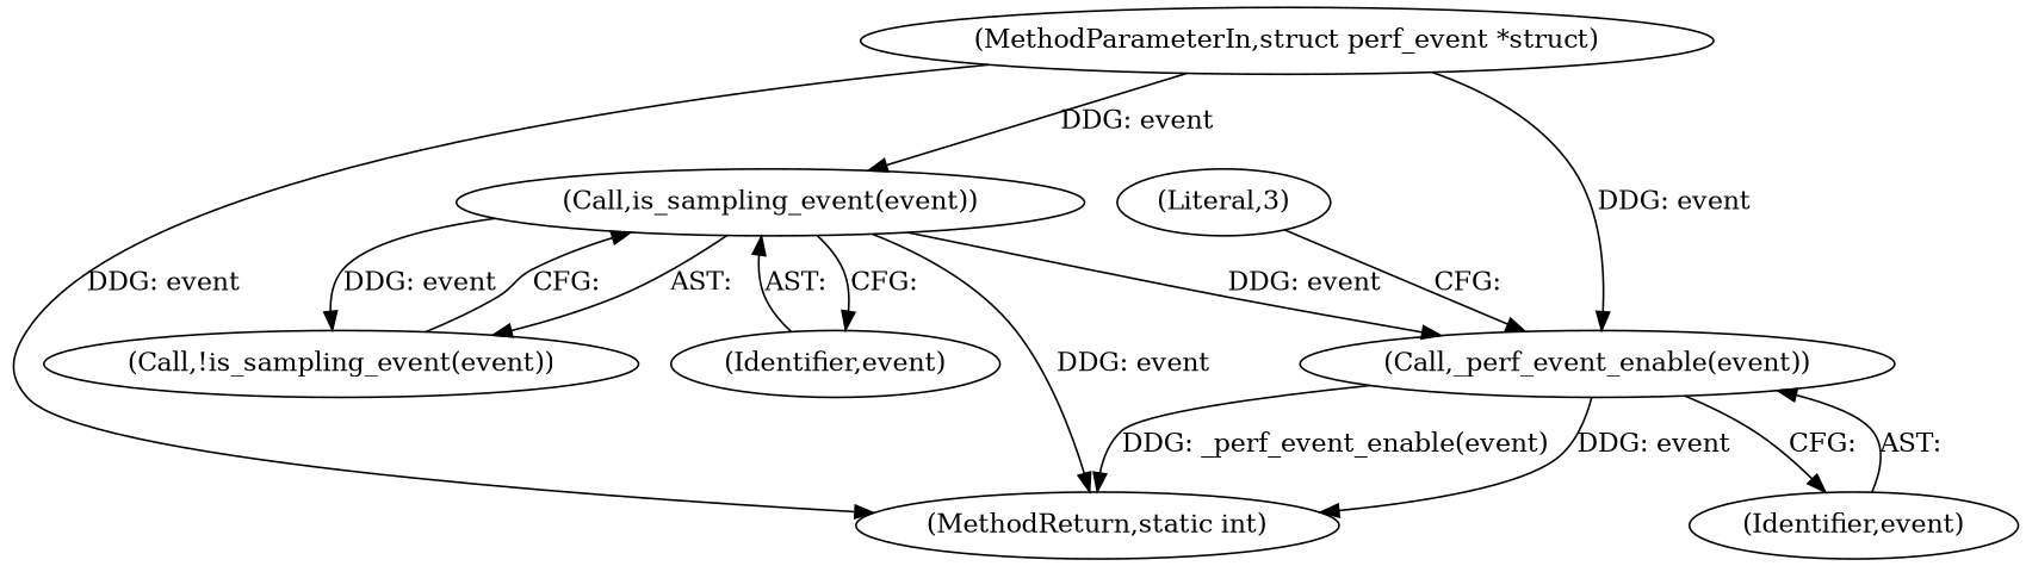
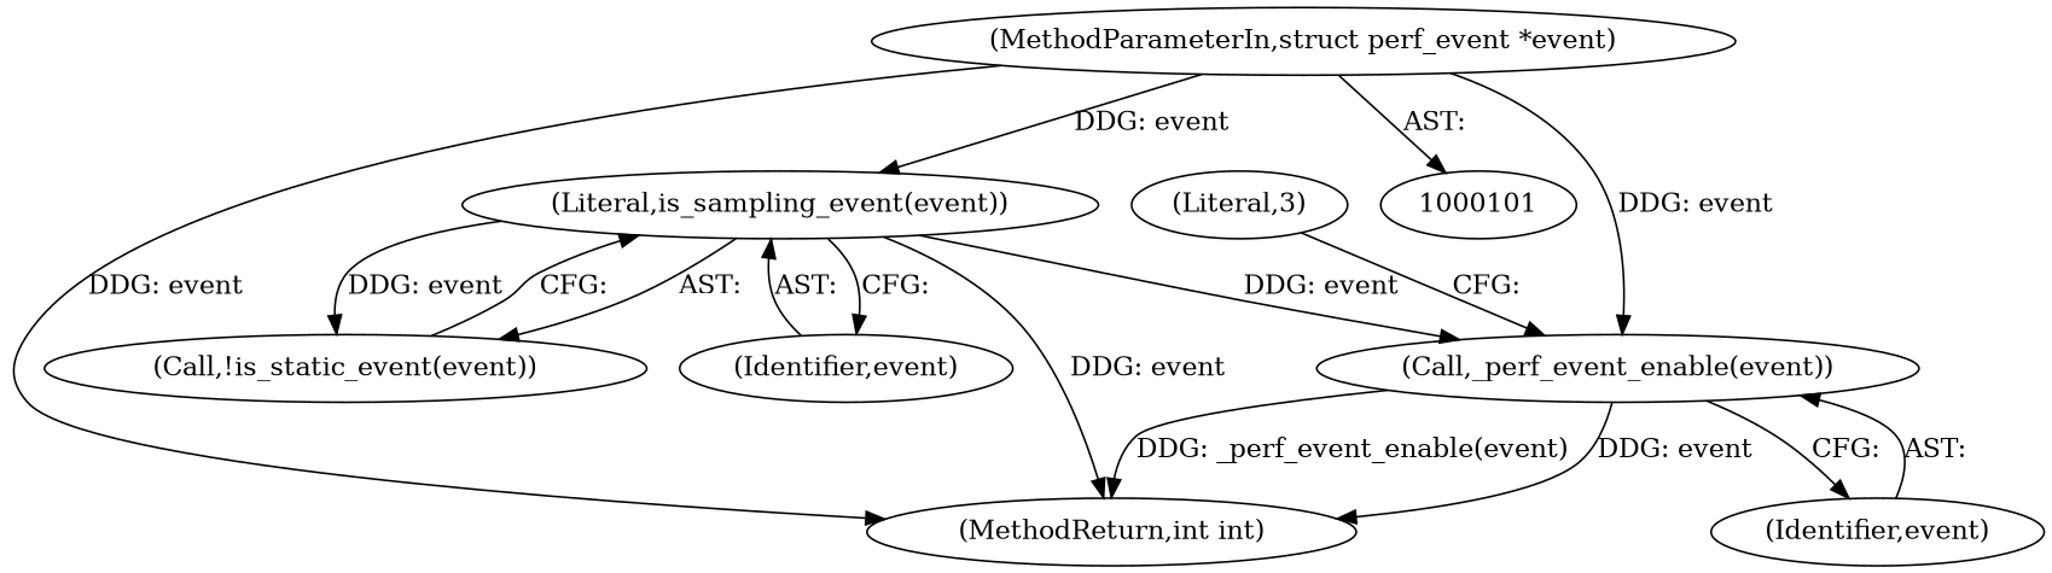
  digraph {
    n1 [label="(Call,_perf_event_enable(event))"]
    n2 [label="(Identifier,event)"]
-   n3 [label="(MethodReturn,static int)"]
-   n4 [label="(Call,is_sampling_event(event))"]
-   n5 [label="(Call,!is_sampling_event(event))"]
+   n3 [label="(MethodReturn,int int)"]
+   n4 [label="(Literal,is_sampling_event(event))"]
+   n5 [label="(Call,!is_static_event(event))"]
    n6 [label="(Identifier,event)"]
-   n7 [label="(MethodParameterIn,struct perf_event *struct)"]
+   n7 [label="(MethodParameterIn,struct perf_event *event)"]
+   1000101
    n9 [label="(Literal,3)"]
    n1 -> n2 [label="CFG: "]
    n1 -> n3 [label="DDG: event"]
    n1 -> n3 [label="DDG: _perf_event_enable(event)"]
    n2 -> n1 [label="AST: "]
    n4 -> n1 [label="DDG: event"]
    n4 -> n3 [label="DDG: event"]
    n4 -> n5 [label="AST: "]
    n4 -> n5 [label="DDG: event"]
    n4 -> n6 [label="CFG: "]
    n5 -> n4 [label="CFG: "]
    n6 -> n4 [label="AST: "]
    n7 -> n1 [label="DDG: event"]
    n7 -> n3 [label="DDG: event"]
    n7 -> n4 [label="DDG: event"]
+   n7 -> 1000101 [label="AST: "]
    n9 -> n1 [label="CFG: "]
  }
